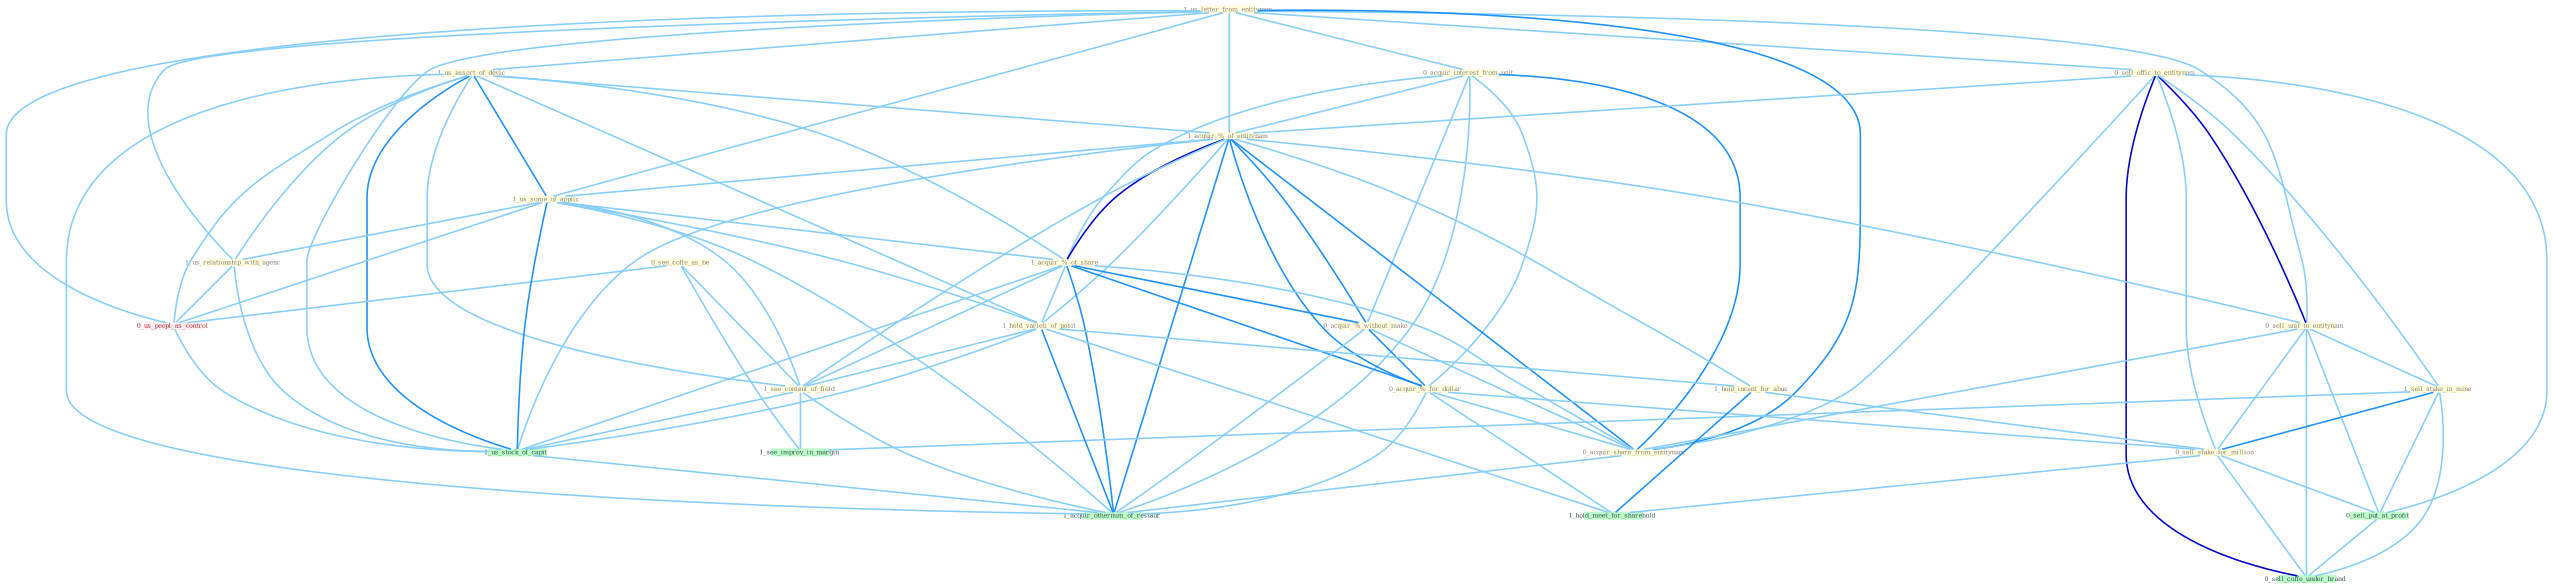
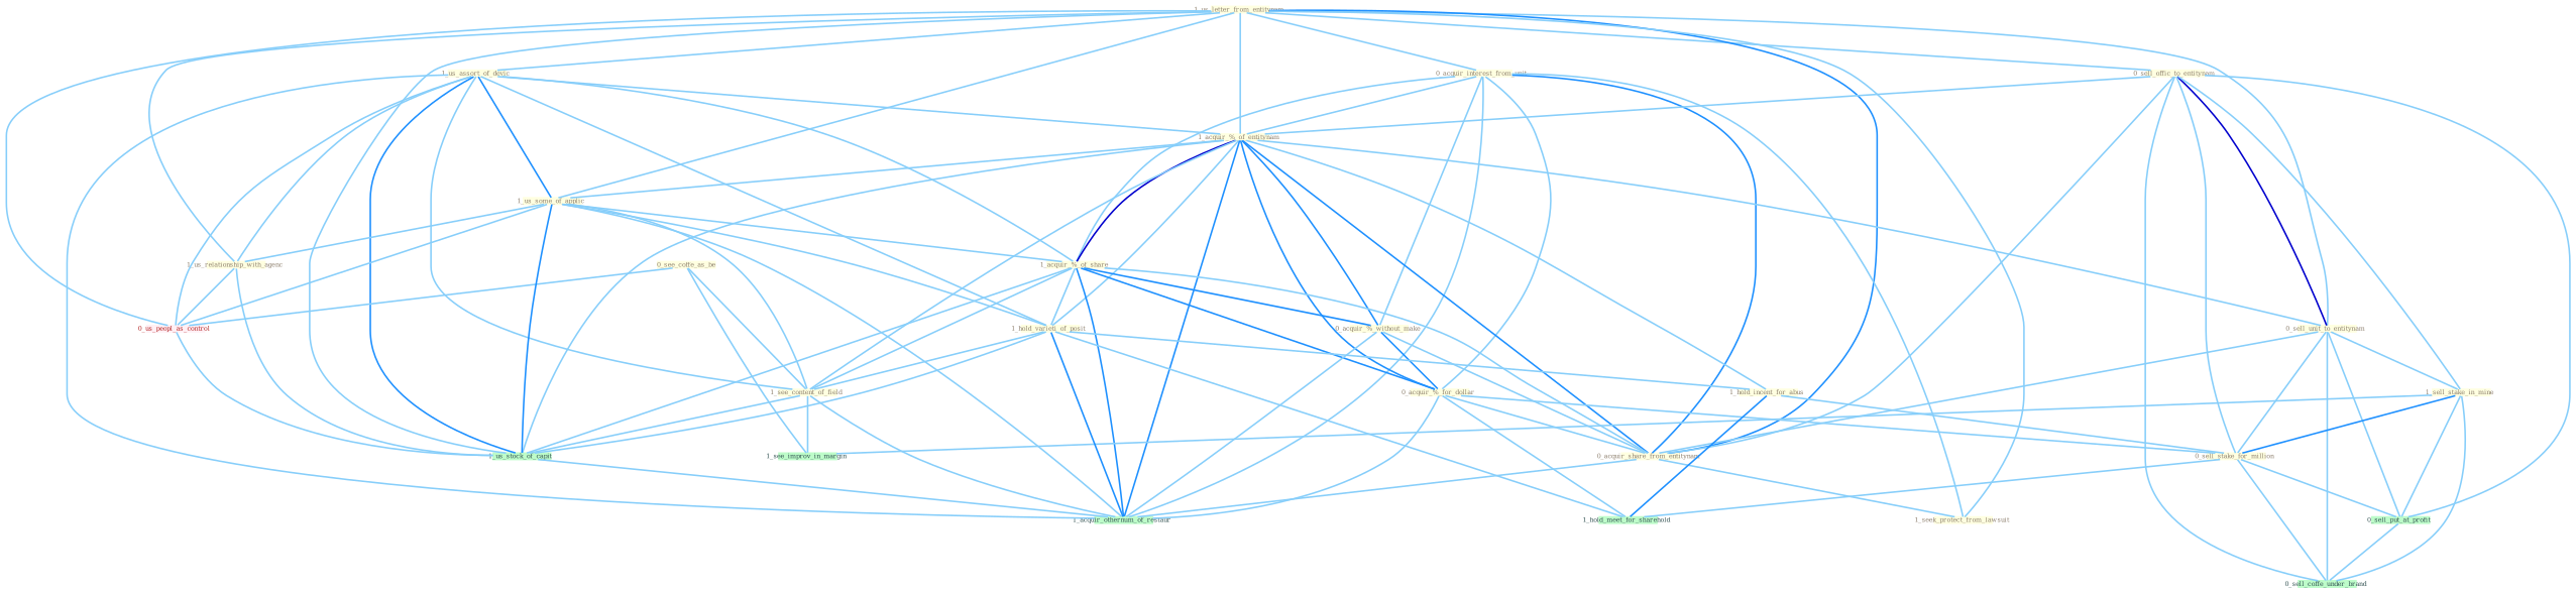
  graph {
    node [color="#ffffe0" fixedsize=true fontcolor="#8b7d6b" fontsize=4 shape=polygon style=filled]
    edge [color="#87cefa" w=1]
    "1_us_letter_from_entitynam " [height=.06 width=.5]
    "1_us_assort_of_devic " [height=.06 width=.5]
    "0_acquir_interest_from_unit " [height=.06 width=.5]
    "0_sell_offic_to_entitynam " [height=.06 width=.5]
    "1_acquir_%_of_entitynam " [height=.06 width=.5]
    n6 [height=.06 label="0_see_coffe_as_be" width=.5]
    "0_sell_unit_to_entitynam " [height=.06 width=.5]
    "1_us_some_of_applic " [height=.06 width=.5]
    "1_acquir_%_of_share " [height=.06 width=.5]
    "0_acquir_%_without_make " [height=.06 width=.5]
    "1_sell_stake_in_mine " [height=.06 width=.5]
    "1_hold_varieti_of_posit " [height=.06 width=.5]
    "0_acquir_%_for_dollar " [height=.06 width=.5]
    "0_acquir_share_from_entitynam " [height=.06 width=.5]
    "1_see_content_of_field " [height=.06 width=.5]
+   "1_seek_protect_from_lawsuit " [height=.06 width=.5]
    "1_hold_incent_for_abus " [height=.06 width=.5]
    "0_sell_stake_for_million " [height=.06 width=.5]
    "1_us_relationship_with_agenc " [height=.06 width=.5]
    "0_us_peopl_as_control " [color="#fff0f5" fontcolor="#b22222" height=.06 width=.5]
    "1_us_stock_of_capit " [color="#BDFCC9" fontcolor="#2f4f4f" height=.06 width=.5]
    "1_acquir_othernum_of_restaur " [color="#BDFCC9" fontcolor="#2f4f4f" height=.06 width=.5]
    "0_sell_put_at_profit " [color="#BDFCC9" fontcolor="#2f4f4f" height=.06 width=.5]
    "0_sell_coffe_under_brand " [color="#BDFCC9" fontcolor="#2f4f4f" height=.06 width=.5]
    "1_see_improv_in_margin " [color="#BDFCC9" fontcolor="#2f4f4f" height=.06 width=.5]
    "1_hold_meet_for_sharehold " [color="#BDFCC9" fontcolor="#2f4f4f" height=.06 width=.5]
    subgraph sub_1 {
      "1_us_letter_from_entitynam "
      "1_us_assort_of_devic "
      "0_acquir_interest_from_unit "
      "0_sell_offic_to_entitynam "
      "1_acquir_%_of_entitynam "
      n6
      "0_sell_unit_to_entitynam "
      "1_us_some_of_applic "
      "1_acquir_%_of_share "
      "0_acquir_%_without_make "
      "1_sell_stake_in_mine "
      "1_hold_varieti_of_posit "
      "0_acquir_%_for_dollar "
      "0_acquir_share_from_entitynam "
      "1_see_content_of_field "
+     "1_seek_protect_from_lawsuit "
      "1_hold_incent_for_abus "
      "0_sell_stake_for_million "
      "1_us_relationship_with_agenc "
    }
    subgraph sub_2 {
      "0_us_peopl_as_control "
    }
    "1_us_letter_from_entitynam " -- "1_us_assort_of_devic "
    "1_us_letter_from_entitynam " -- "0_acquir_interest_from_unit "
    "1_us_letter_from_entitynam " -- "0_sell_offic_to_entitynam "
    "1_us_letter_from_entitynam " -- "1_acquir_%_of_entitynam "
    "1_us_letter_from_entitynam " -- "0_sell_unit_to_entitynam "
    "1_us_letter_from_entitynam " -- "1_us_some_of_applic "
    "1_us_letter_from_entitynam " -- "0_acquir_share_from_entitynam " [color="#1e90ff" w=2]
+   "1_us_letter_from_entitynam " -- "1_seek_protect_from_lawsuit "
    "1_us_letter_from_entitynam " -- "1_us_relationship_with_agenc "
    "1_us_letter_from_entitynam " -- "0_us_peopl_as_control "
    "1_us_letter_from_entitynam " -- "1_us_stock_of_capit "
    "1_us_assort_of_devic " -- "1_acquir_%_of_entitynam "
    "1_us_assort_of_devic " -- "1_us_some_of_applic " [color="#1e90ff" w=2]
    "1_us_assort_of_devic " -- "1_acquir_%_of_share "
    "1_us_assort_of_devic " -- "1_hold_varieti_of_posit "
    "1_us_assort_of_devic " -- "1_see_content_of_field "
    "1_us_assort_of_devic " -- "1_us_relationship_with_agenc "
    "1_us_assort_of_devic " -- "0_us_peopl_as_control "
    "1_us_assort_of_devic " -- "1_us_stock_of_capit " [color="#1e90ff" w=2]
    "1_us_assort_of_devic " -- "1_acquir_othernum_of_restaur "
    "0_acquir_interest_from_unit " -- "1_acquir_%_of_entitynam "
    "0_acquir_interest_from_unit " -- "1_acquir_%_of_share "
    "0_acquir_interest_from_unit " -- "0_acquir_%_without_make "
    "0_acquir_interest_from_unit " -- "0_acquir_%_for_dollar "
    "0_acquir_interest_from_unit " -- "0_acquir_share_from_entitynam " [color="#1e90ff" w=2]
+   "0_acquir_interest_from_unit " -- "1_seek_protect_from_lawsuit "
    "0_acquir_interest_from_unit " -- "1_acquir_othernum_of_restaur "
    "0_sell_offic_to_entitynam " -- "1_acquir_%_of_entitynam "
    "0_sell_offic_to_entitynam " -- "0_sell_unit_to_entitynam " [color="#0000cd" w=3]
    "0_sell_offic_to_entitynam " -- "1_sell_stake_in_mine "
    "0_sell_offic_to_entitynam " -- "0_acquir_share_from_entitynam "
    "0_sell_offic_to_entitynam " -- "0_sell_stake_for_million "
    "0_sell_offic_to_entitynam " -- "0_sell_put_at_profit "
-   "0_sell_offic_to_entitynam " -- "0_sell_coffe_under_brand " [color="#0000cd"]
+   "0_sell_offic_to_entitynam " -- "0_sell_coffe_under_brand "
    "1_acquir_%_of_entitynam " -- "0_sell_unit_to_entitynam "
    "1_acquir_%_of_entitynam " -- "1_us_some_of_applic "
    "1_acquir_%_of_entitynam " -- "1_acquir_%_of_share " [color="#0000cd" w=3]
    "1_acquir_%_of_entitynam " -- "0_acquir_%_without_make " [color="#1e90ff" w=2]
    "1_acquir_%_of_entitynam " -- "1_hold_varieti_of_posit "
    "1_acquir_%_of_entitynam " -- "0_acquir_%_for_dollar " [color="#1e90ff" w=2]
    "1_acquir_%_of_entitynam " -- "0_acquir_share_from_entitynam " [color="#1e90ff" w=2]
    "1_acquir_%_of_entitynam " -- "1_see_content_of_field "
    "1_acquir_%_of_entitynam " -- "1_hold_incent_for_abus "
    "1_acquir_%_of_entitynam " -- "1_us_stock_of_capit "
    "1_acquir_%_of_entitynam " -- "1_acquir_othernum_of_restaur " [color="#1e90ff" w=2]
    n6 -- "1_see_content_of_field "
    n6 -- "0_us_peopl_as_control "
    n6 -- "1_see_improv_in_margin "
    "0_sell_unit_to_entitynam " -- "1_sell_stake_in_mine "
    "0_sell_unit_to_entitynam " -- "0_acquir_share_from_entitynam "
    "0_sell_unit_to_entitynam " -- "0_sell_stake_for_million "
    "0_sell_unit_to_entitynam " -- "0_sell_put_at_profit "
    "0_sell_unit_to_entitynam " -- "0_sell_coffe_under_brand "
    "1_us_some_of_applic " -- "1_acquir_%_of_share "
    "1_us_some_of_applic " -- "1_hold_varieti_of_posit "
    "1_us_some_of_applic " -- "1_see_content_of_field "
    "1_us_some_of_applic " -- "1_us_relationship_with_agenc "
    "1_us_some_of_applic " -- "0_us_peopl_as_control "
    "1_us_some_of_applic " -- "1_us_stock_of_capit " [color="#1e90ff" w=2]
    "1_us_some_of_applic " -- "1_acquir_othernum_of_restaur "
    "1_acquir_%_of_share " -- "0_acquir_%_without_make " [color="#1e90ff" w=2]
    "1_acquir_%_of_share " -- "1_hold_varieti_of_posit "
    "1_acquir_%_of_share " -- "0_acquir_%_for_dollar " [color="#1e90ff" w=2]
    "1_acquir_%_of_share " -- "0_acquir_share_from_entitynam "
    "1_acquir_%_of_share " -- "1_see_content_of_field "
    "1_acquir_%_of_share " -- "1_us_stock_of_capit "
    "1_acquir_%_of_share " -- "1_acquir_othernum_of_restaur " [color="#1e90ff" w=2]
    "0_acquir_%_without_make " -- "0_acquir_%_for_dollar " [color="#1e90ff" w=2]
    "0_acquir_%_without_make " -- "0_acquir_share_from_entitynam "
    "0_acquir_%_without_make " -- "1_acquir_othernum_of_restaur "
    "1_sell_stake_in_mine " -- "0_sell_stake_for_million " [color="#1e90ff" w=2]
    "1_sell_stake_in_mine " -- "0_sell_put_at_profit "
    "1_sell_stake_in_mine " -- "0_sell_coffe_under_brand "
    "1_sell_stake_in_mine " -- "1_see_improv_in_margin "
    "1_hold_varieti_of_posit " -- "1_see_content_of_field "
    "1_hold_varieti_of_posit " -- "1_hold_incent_for_abus "
    "1_hold_varieti_of_posit " -- "1_us_stock_of_capit "
    "1_hold_varieti_of_posit " -- "1_acquir_othernum_of_restaur " [color="#1e90ff"]
    "1_hold_varieti_of_posit " -- "1_hold_meet_for_sharehold "
    "0_acquir_%_for_dollar " -- "0_acquir_share_from_entitynam "
    "0_acquir_%_for_dollar " -- "0_sell_stake_for_million "
    "0_acquir_%_for_dollar " -- "1_acquir_othernum_of_restaur "
    "0_acquir_%_for_dollar " -- "1_hold_meet_for_sharehold "
+   "0_acquir_share_from_entitynam " -- "1_seek_protect_from_lawsuit "
    "0_acquir_share_from_entitynam " -- "1_acquir_othernum_of_restaur "
    "1_see_content_of_field " -- "1_us_stock_of_capit "
    "1_see_content_of_field " -- "1_acquir_othernum_of_restaur "
    "1_see_content_of_field " -- "1_see_improv_in_margin "
    "1_hold_incent_for_abus " -- "0_sell_stake_for_million "
    "1_hold_incent_for_abus " -- "1_hold_meet_for_sharehold " [color="#1e90ff" w=2]
    "0_sell_stake_for_million " -- "0_sell_put_at_profit "
    "0_sell_stake_for_million " -- "0_sell_coffe_under_brand "
    "0_sell_stake_for_million " -- "1_hold_meet_for_sharehold "
    "1_us_relationship_with_agenc " -- "0_us_peopl_as_control "
    "1_us_relationship_with_agenc " -- "1_us_stock_of_capit "
    "0_us_peopl_as_control " -- "1_us_stock_of_capit "
    "1_us_stock_of_capit " -- "1_acquir_othernum_of_restaur "
    "0_sell_put_at_profit " -- "0_sell_coffe_under_brand "
  }
